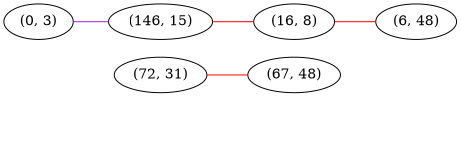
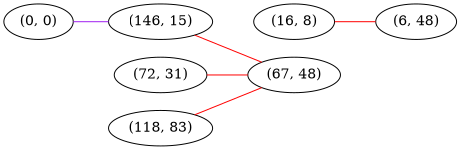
  graph {
    rankdir=LR
    edge [color=red weight=1]
-   "(0, 0)" [label="(0, 3)"]
+   "(0, 0)"
    "(146, 15)"
    "(16, 8)"
    "(6, 48)"
    "(72, 31)"
    "(67, 48)"
+   "(118, 83)"
    "(0, 0)" -- "(146, 15)" [color=purple weight=4]
-   "(146, 15)" -- "(16, 8)"
+   "(146, 15)" -- "(67, 48)"
    "(16, 8)" -- "(6, 48)"
    "(72, 31)" -- "(67, 48)"
+   "(118, 83)" -- "(67, 48)"
  }
